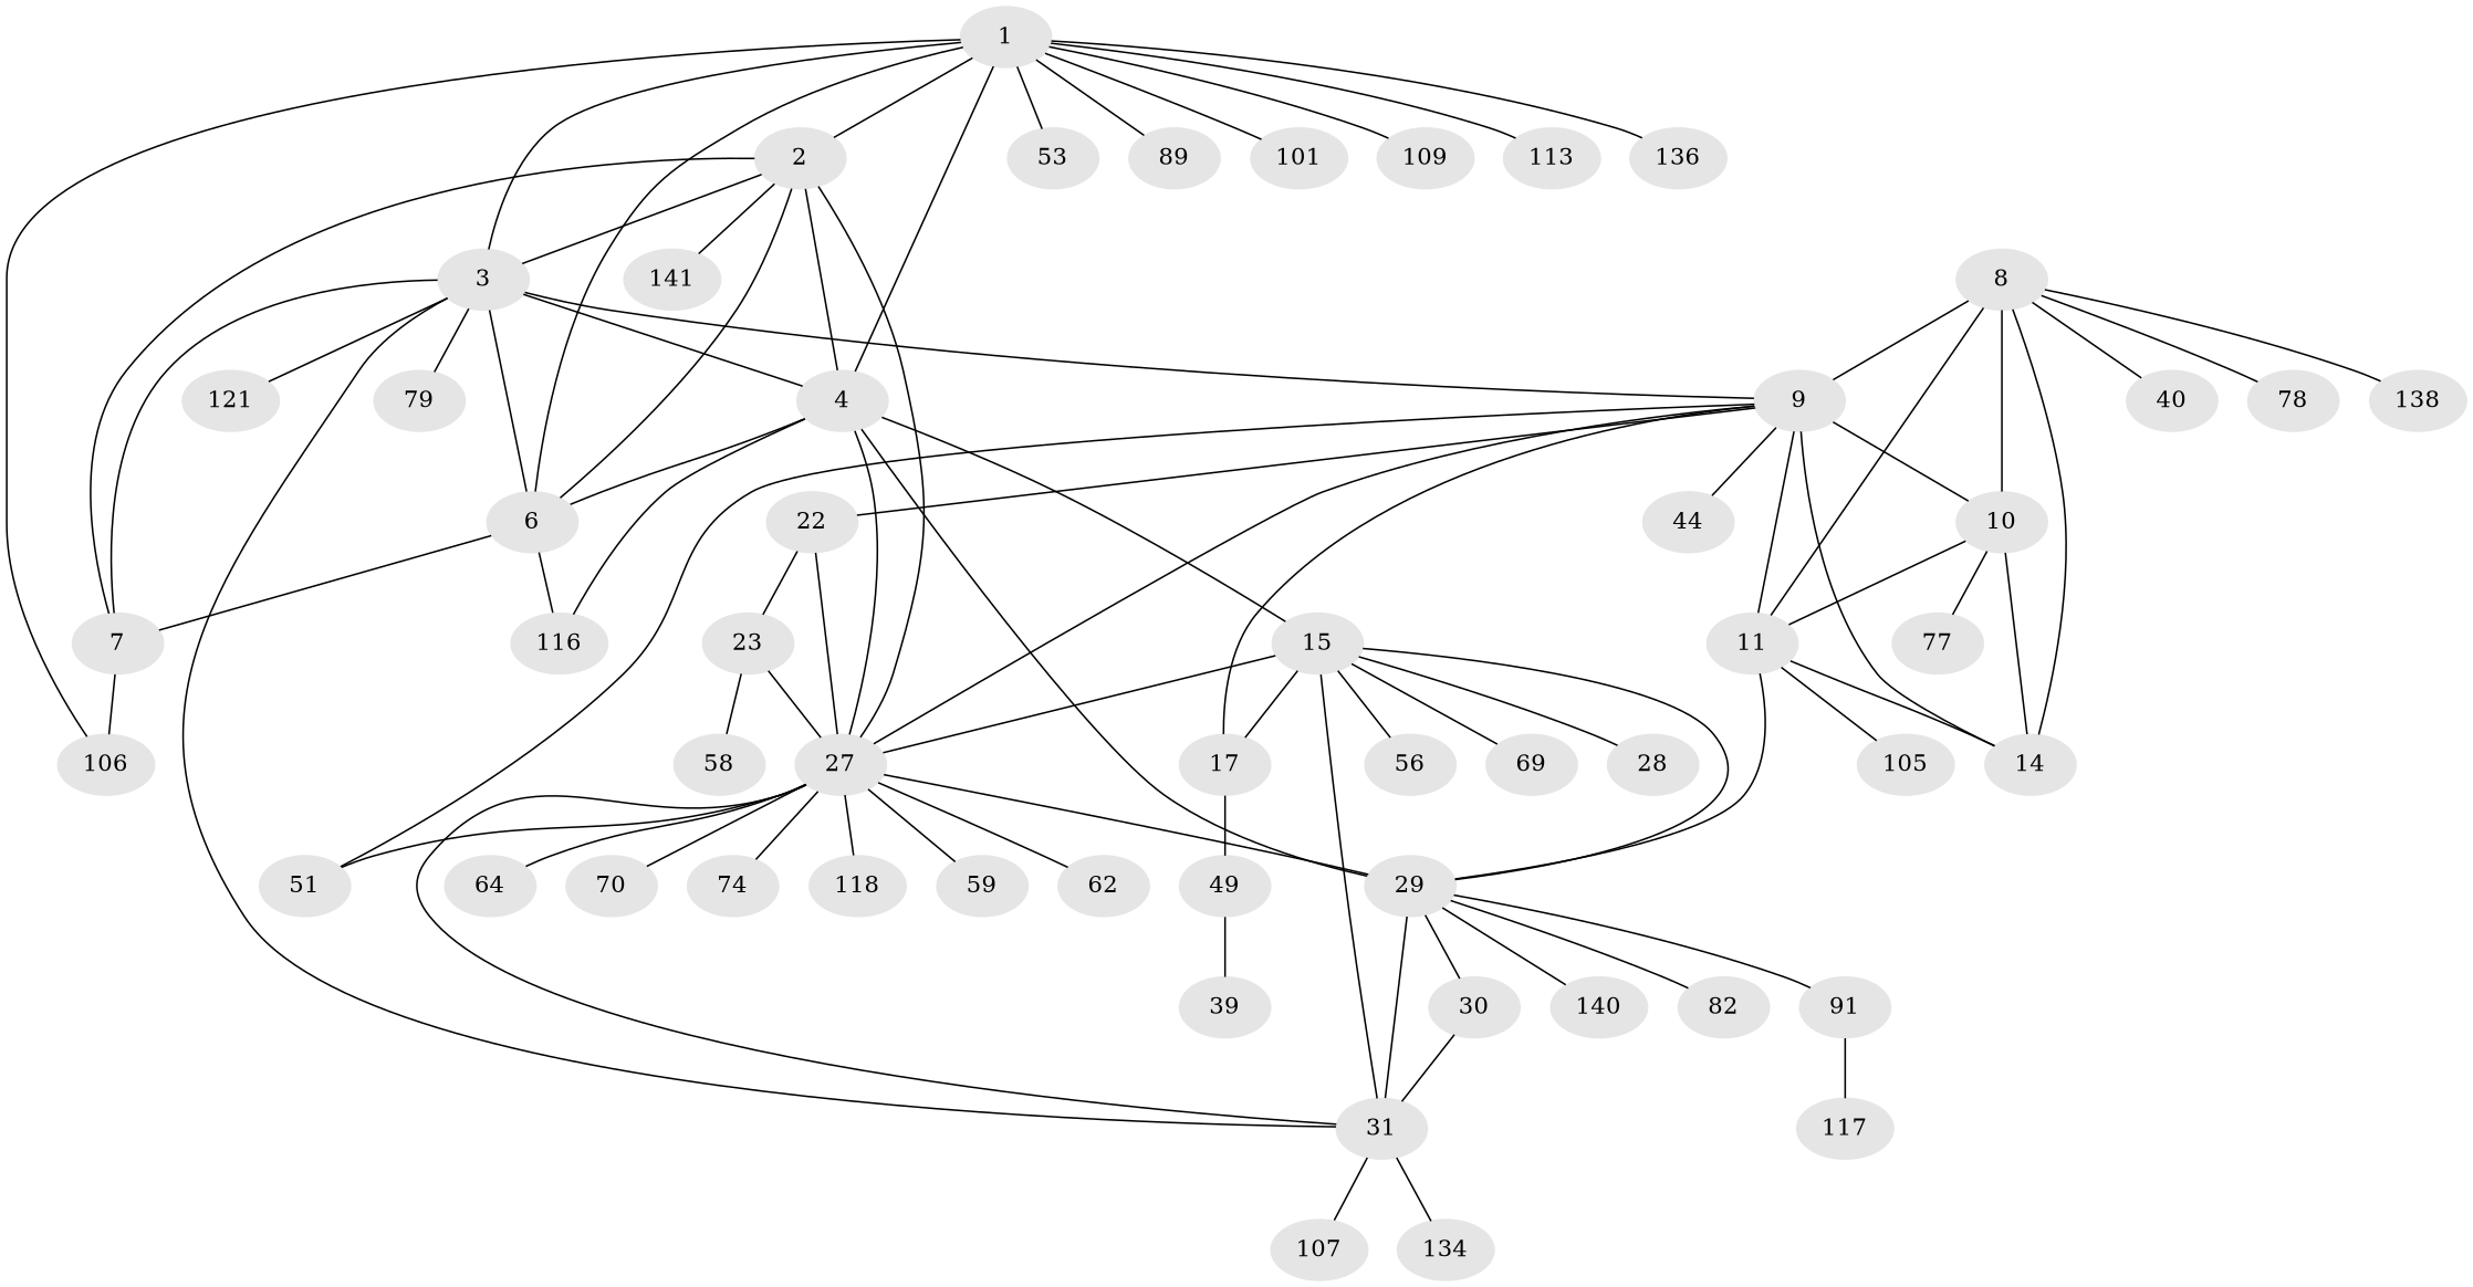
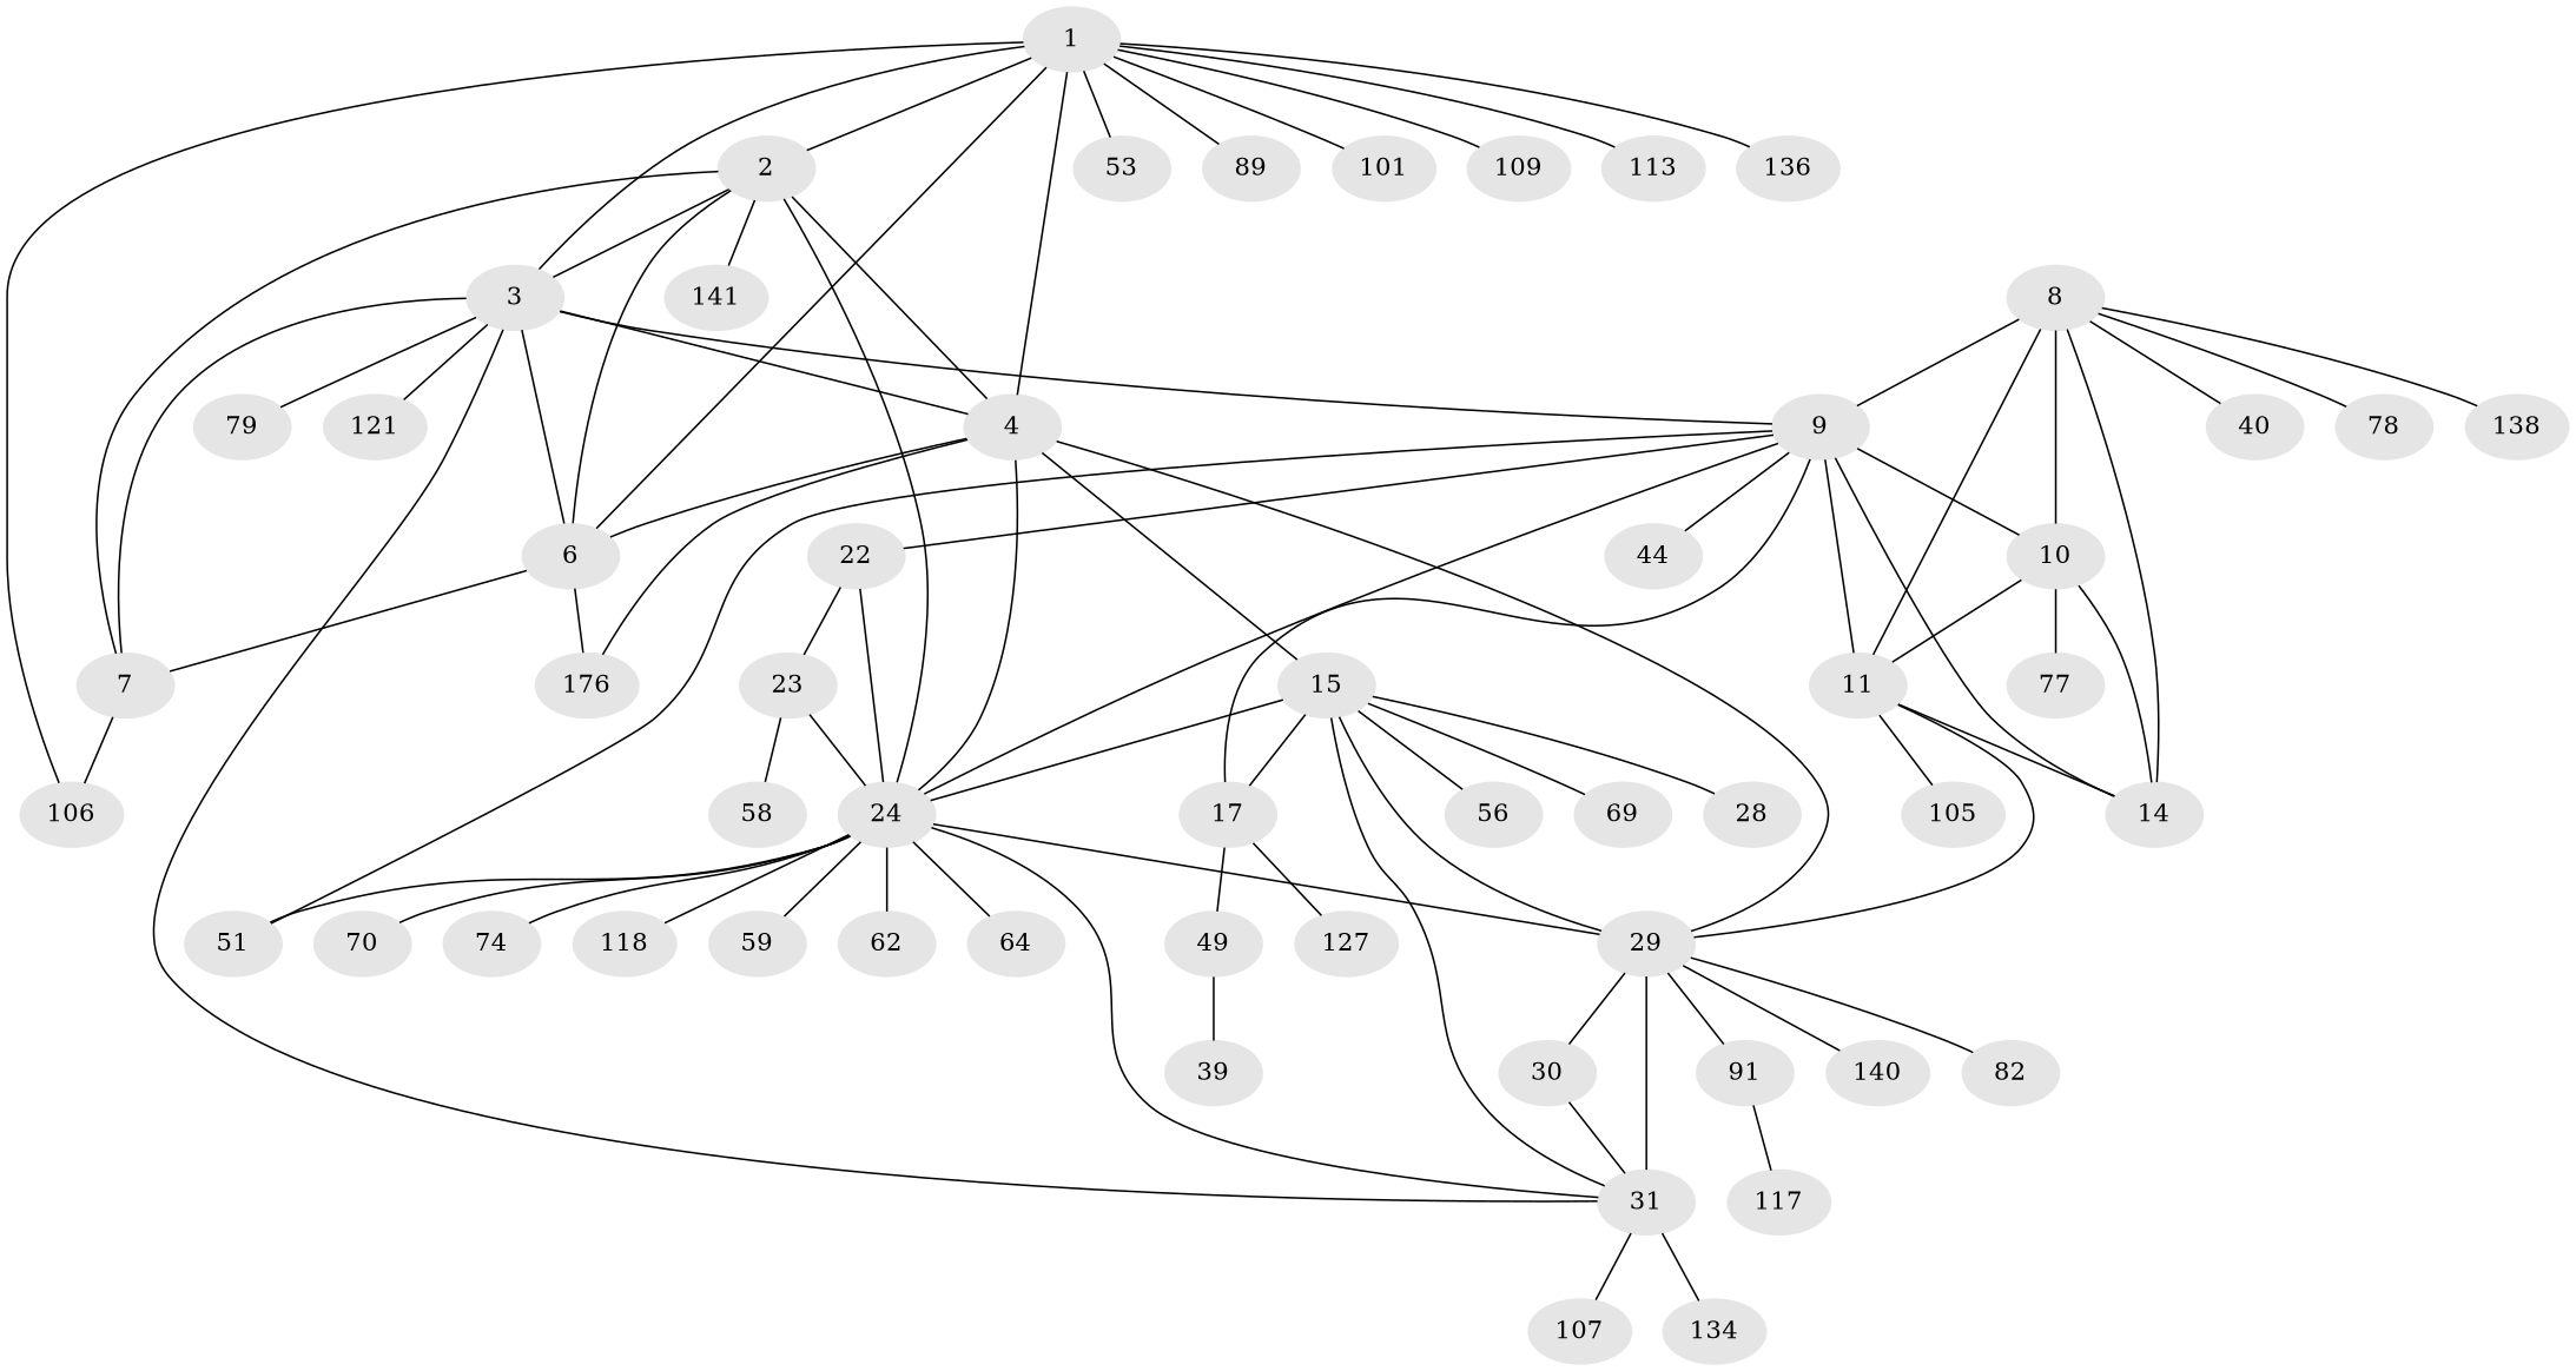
  graph {
    node [color=gray90 style=filled]
    1 [super="+38"]
    2
    3
    4 [super="+5+73"]
    6 [super="+41+124+126+133+76"]
    53
    89
    101
    109
    113
    136
    106
    7
-   24 [super="+80+25+65" label=27]
+   24 [super="+80+25+65"]
    141
    9 [super="+52+50+123+90+12"]
    31 [super="+40+32+96+100+83"]
    79
    121
    15 [super="+16+86+21+18+19"]
    29 [super="+34+61+87+119+120+75+42"]
-   116 [super="+132"]
+   116 [super="+132" label=176]
    51
    59
    62
    64
    70
    74
    118
    10 [super="+13"]
    11
    14 [super="+66"]
    17
    22 [super="+71+112+88"]
    44
    107
    134
    n38 [label=28]
    56
    69
    30 [super="+68+111+81"]
    82
    91 [super="+97"]
    140
    8
    n46 [label=40]
    78
    138
    77
    105
    49
+   127
    23
    39
    58
    117
    1 -- 2
    1 -- 3
    1 -- 4 [weight=2]
    1 -- 6
    1 -- 53
    1 -- 89
    1 -- 101
    1 -- 109
    1 -- 113
    1 -- 136
    1 -- 106
    2 -- 3
    2 -- 4 [weight=2]
    2 -- 6
    2 -- 7
    2 -- 24
    2 -- 141
    3 -- 4 [weight=2]
    3 -- 6
    3 -- 7
    3 -- 9
    3 -- 31
    3 -- 79
    3 -- 121
    4 -- 6 [weight=2]
    4 -- 24
    4 -- 15
    4 -- 29
    4 -- 116 [weight=2]
    6 -- 7
    6 -- 116
    7 -- 106
    24 -- 31
    24 -- 29
    24 -- 51
    24 -- 59
    24 -- 62
    24 -- 64
    24 -- 70
    24 -- 74
    24 -- 118
    9 -- 24
    9 -- 51
    9 -- 10 [weight=4]
    9 -- 11 [weight=2]
    9 -- 14 [weight=2]
    9 -- 17
    9 -- 22
    9 -- 44
    31 -- 107
    31 -- 134
    15 -- 24 [weight=2]
    15 -- 31 [weight=2]
    15 -- 29
    15 -- 17 [weight=6]
    15 -- n38
    15 -- 56
    15 -- 69
    29 -- 31 [weight=9]
    29 -- 30 [weight=3]
    29 -- 82
    29 -- 91
    29 -- 140
    10 -- 11 [weight=2]
    10 -- 14 [weight=2]
    10 -- 77
    11 -- 29
    11 -- 14
    11 -- 105
    17 -- 49
+   17 -- 127
    22 -- 24 [weight=5]
    22 -- 23
    30 -- 31 [weight=3]
    91 -- 117
    8 -- 9 [weight=2]
    8 -- 10 [weight=2]
    8 -- 11
    8 -- 14
    8 -- n46
    8 -- 78
    8 -- 138
    49 -- 39
    23 -- 24 [weight=5]
    23 -- 58
  }
